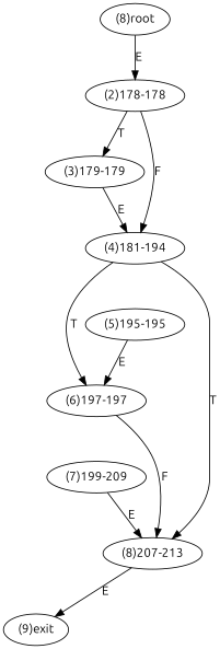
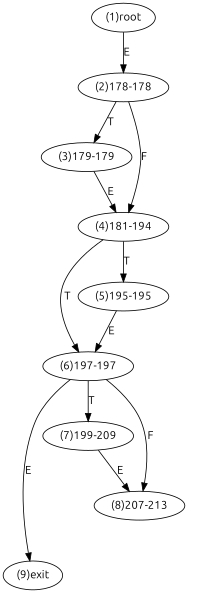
  digraph {
    fontname=Ubuntu
    node [fontname=Ubuntu]
    edge [fontname=Ubuntu]
-   n1 [label="(8)root"]
+   n1 [label="(1)root"]
    n2 [label="(2)178-178"]
    n3 [label="(3)179-179"]
    n4 [label="(4)181-194"]
    n5 [label="(5)195-195"]
    n6 [label="(6)197-197"]
    n7 [label="(7)199-209"]
    n8 [label="(8)207-213"]
    n9 [label="(9)exit"]
    n1 -> n2 [label=E]
    n2 -> n3 [label=T]
    n2 -> n4 [label=F]
    n3 -> n4 [label=E]
-   n4 -> n8 [label=T]
+   n4 -> n5 [label=T]
    n4 -> n6 [label=T]
    n5 -> n6 [label=E]
+   n6 -> n7 [label=T]
    n6 -> n8 [label=F]
    n7 -> n8 [label=E]
-   n8 -> n9 [label=E]
+   n6 -> n9 [label=E]
  }
